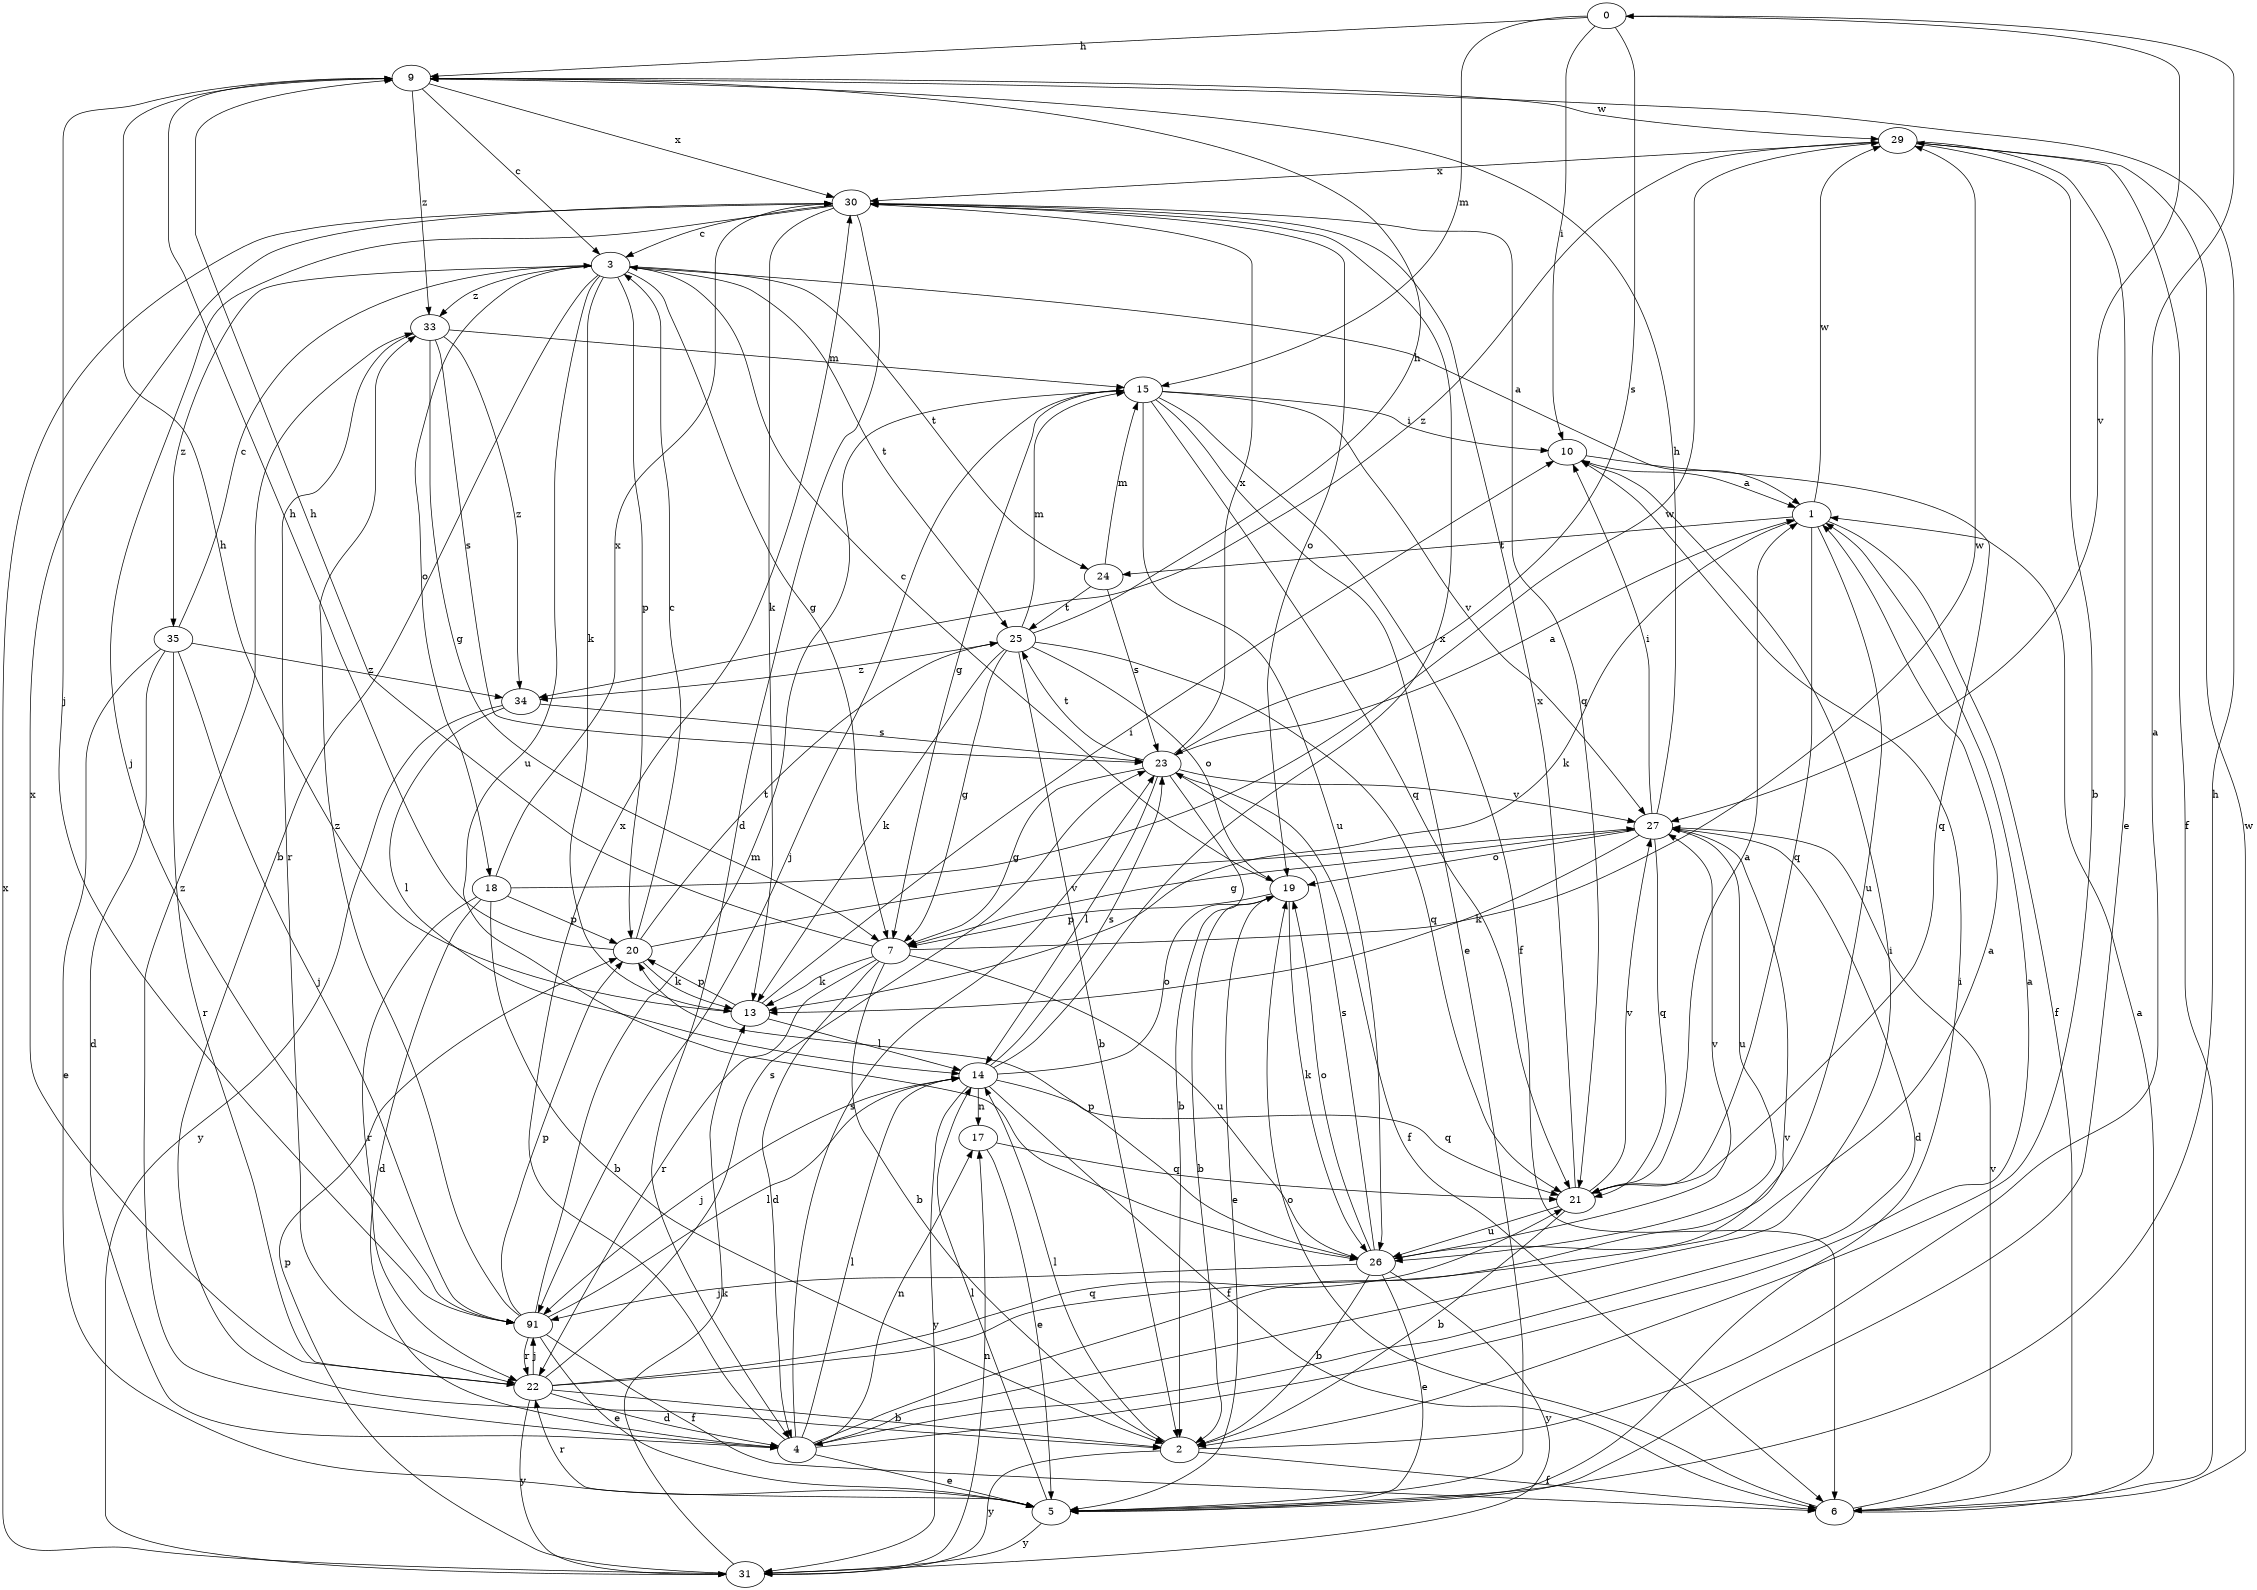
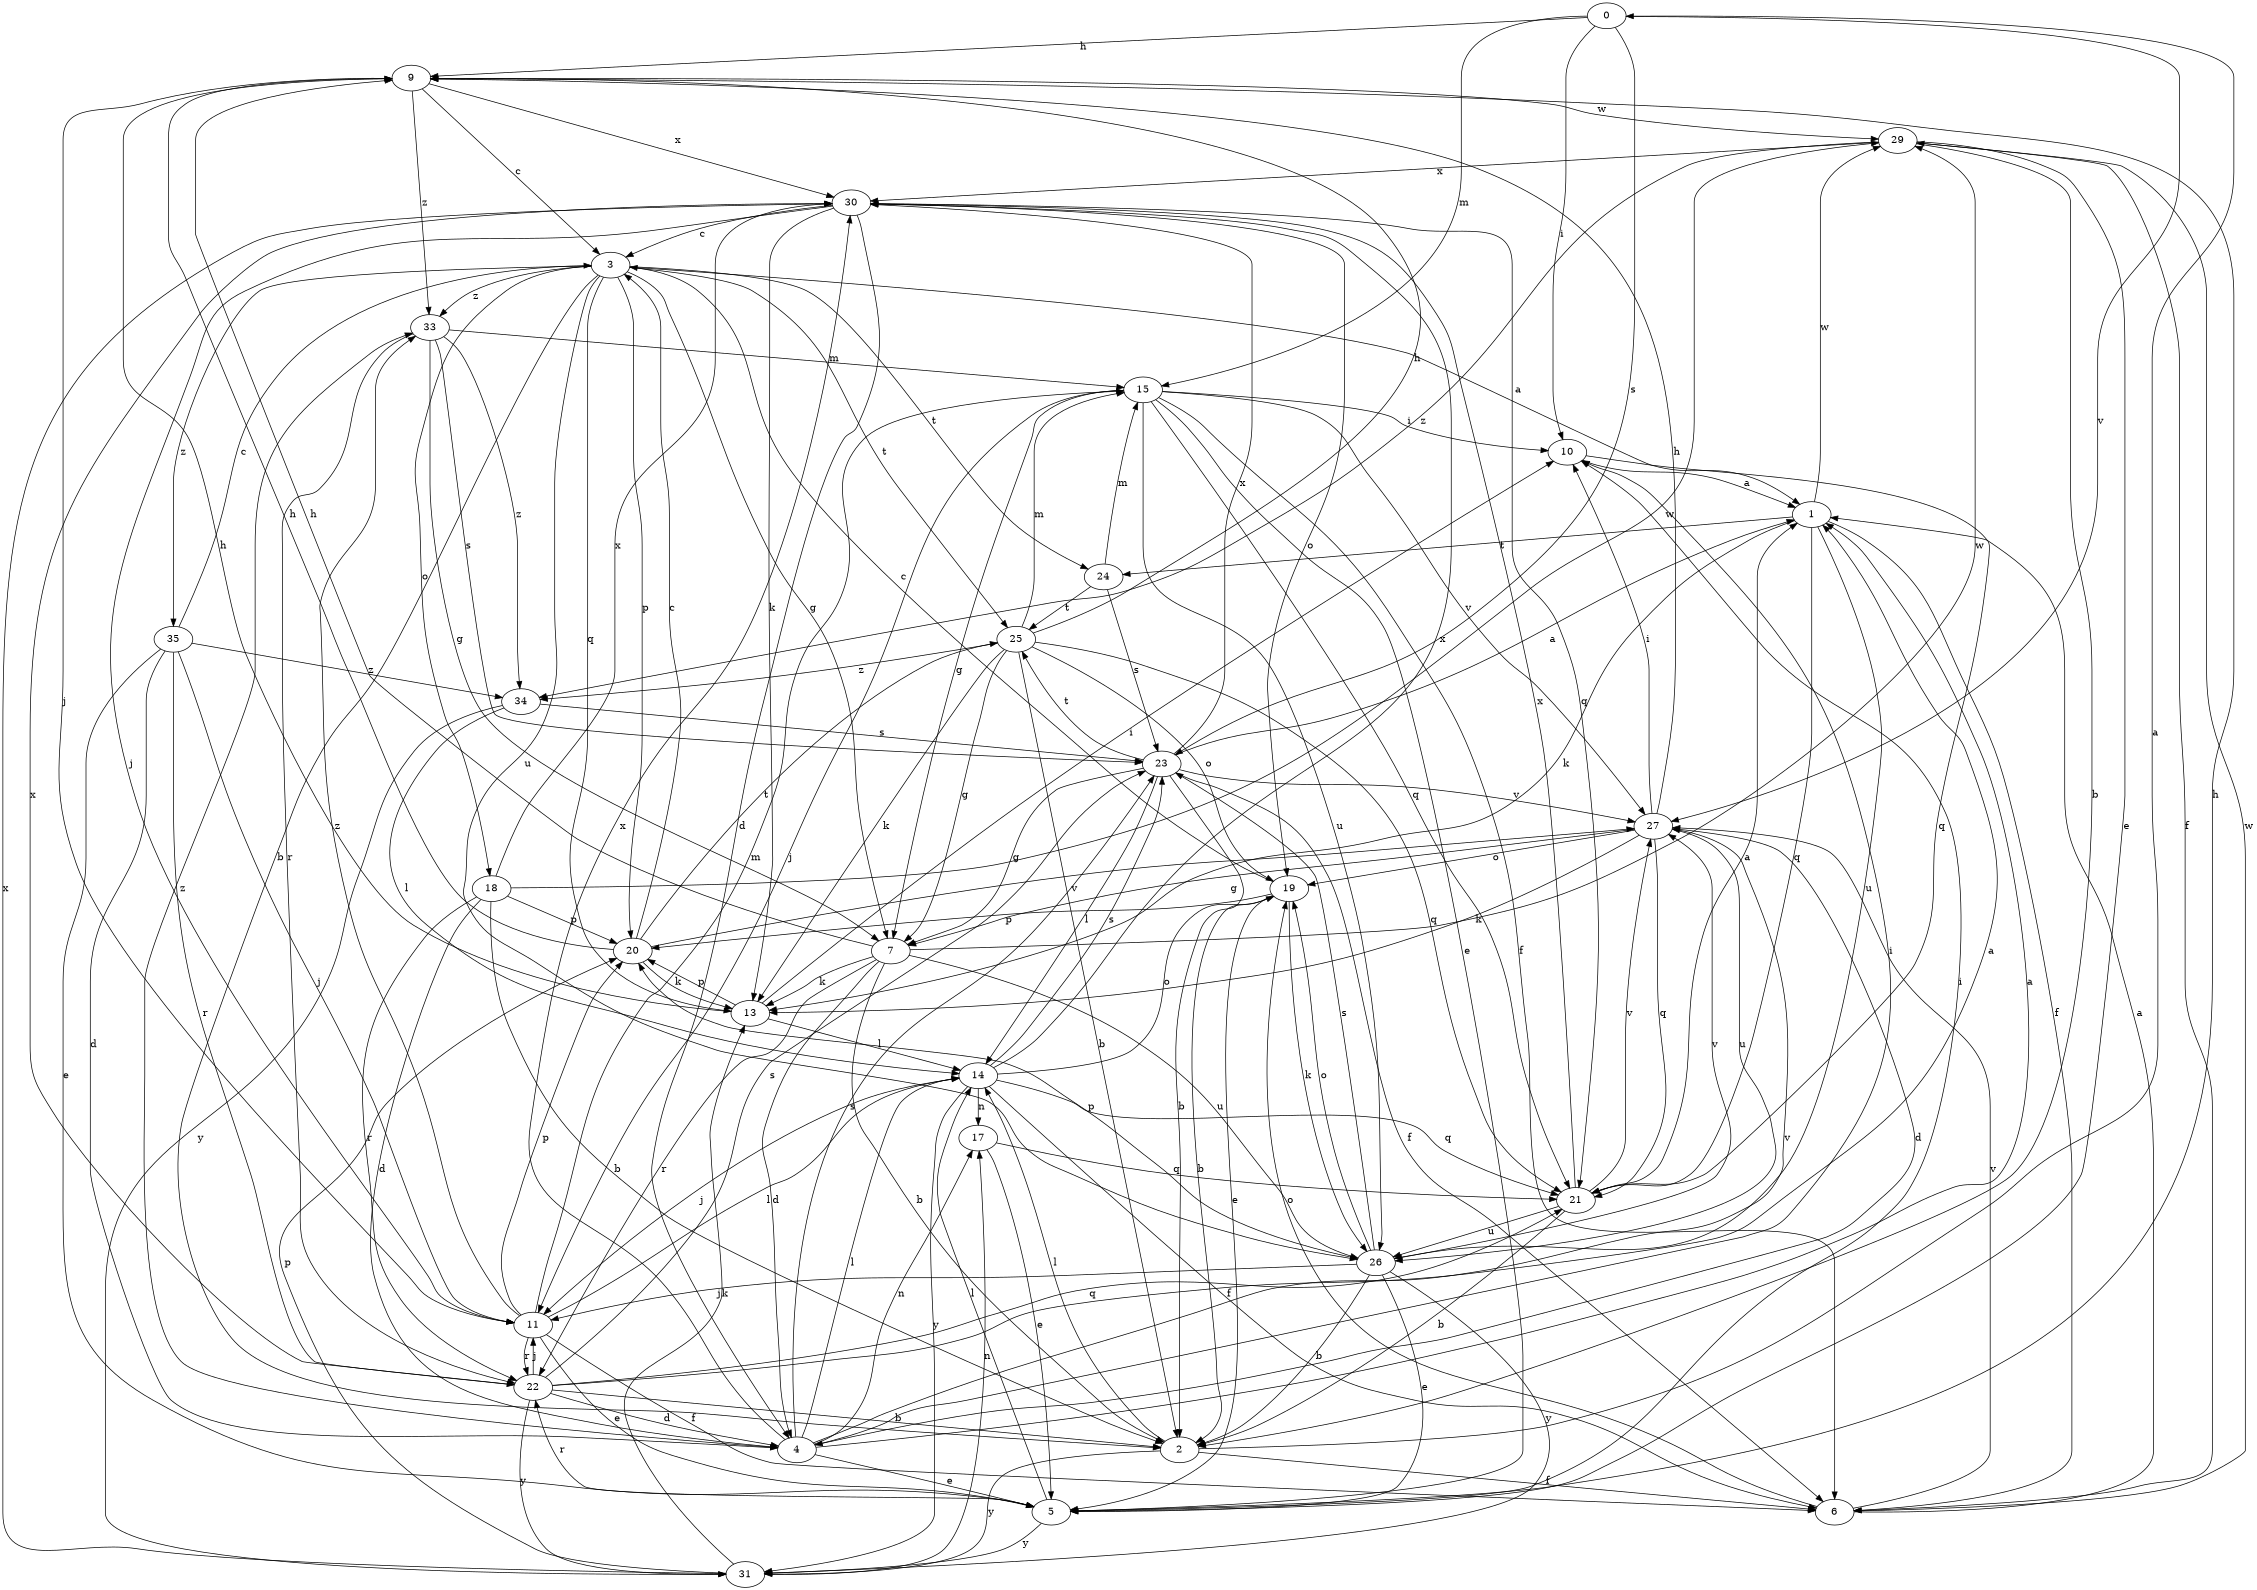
  strict digraph {
    0
    9
    10
    15
    23
    27
    29
    3
    33
    30
-   11 [label=91]
+   11
    1
    21
    6
    26
    7
    5
    2
    14
    25
    13
    4
    19
    24
    20
    31
    34
    17
    18
    n30 [label=35]
    22
    0 -> 9 [label=h]
    0 -> 10 [label=i]
    0 -> 15 [label=m]
    0 -> 23 [label=s]
    0 -> 27 [label=v]
    9 -> 29 [label=w]
    9 -> 3 [label=c]
    9 -> 33 [label=z]
    9 -> 30 [label=x]
    9 -> 11 [label=j]
    10 -> 1 [label=a]
    10 -> 21 [label=q]
    15 -> 10 [label=i]
    15 -> 27 [label=v]
    15 -> 11 [label=j]
    15 -> 21 [label=q]
    15 -> 6 [label=f]
    15 -> 26 [label=u]
    15 -> 7 [label=g]
    15 -> 5 [label=e]
    23 -> 27 [label=v]
    23 -> 30 [label=x]
    23 -> 1 [label=a]
    23 -> 6 [label=f]
    23 -> 7 [label=g]
    23 -> 2 [label=b]
    23 -> 14 [label=l]
    23 -> 25 [label=t]
    27 -> 9 [label=h]
    27 -> 10 [label=i]
    27 -> 21 [label=q]
    27 -> 26 [label=u]
    27 -> 7 [label=g]
    27 -> 13 [label=k]
    27 -> 4 [label=d]
    27 -> 19 [label=o]
    29 -> 30 [label=x]
    29 -> 6 [label=f]
    29 -> 5 [label=e]
    29 -> 2 [label=b]
    29 -> 34 [label=z]
    3 -> 33 [label=z]
    3 -> 1 [label=a]
    3 -> 26 [label=u]
    3 -> 7 [label=g]
    3 -> 2 [label=b]
    3 -> 25 [label=t]
-   3 -> 13 [label=k]
+   3 -> 13 [label=q]
    3 -> 24 [label=t]
    3 -> 20 [label=p]
    3 -> 18 [label=o]
    3 -> n30 [label=z]
    33 -> 15 [label=m]
    33 -> 23 [label=s]
    33 -> 7 [label=g]
    33 -> 34 [label=z]
    33 -> 22 [label=r]
    30 -> 3 [label=c]
    30 -> 11 [label=j]
    30 -> 21 [label=q]
    30 -> 13 [label=k]
    30 -> 4 [label=d]
    30 -> 19 [label=o]
    11 -> 15 [label=m]
    11 -> 33 [label=z]
    11 -> 6 [label=f]
    11 -> 5 [label=e]
    11 -> 14 [label=l]
    11 -> 20 [label=p]
    11 -> 22 [label=r]
    1 -> 29 [label=w]
    1 -> 21 [label=q]
    1 -> 6 [label=f]
    1 -> 26 [label=u]
    1 -> 13 [label=k]
    1 -> 24 [label=t]
    21 -> 27 [label=v]
    21 -> 30 [label=x]
    21 -> 1 [label=a]
    21 -> 26 [label=u]
    21 -> 2 [label=b]
    6 -> 27 [label=v]
    6 -> 29 [label=w]
    6 -> 1 [label=a]
    6 -> 19 [label=o]
    26 -> 23 [label=s]
    26 -> 27 [label=v]
    26 -> 11 [label=j]
    26 -> 5 [label=e]
    26 -> 2 [label=b]
    26 -> 19 [label=o]
    26 -> 20 [label=p]
    26 -> 31 [label=y]
    7 -> 9 [label=h]
    7 -> 29 [label=w]
    7 -> 26 [label=u]
    7 -> 2 [label=b]
    7 -> 13 [label=k]
    7 -> 4 [label=d]
    7 -> 22 [label=r]
    5 -> 9 [label=h]
    5 -> 10 [label=i]
    5 -> 14 [label=l]
    5 -> 31 [label=y]
    5 -> 22 [label=r]
    2 -> 0 [label=a]
    2 -> 6 [label=f]
    2 -> 14 [label=l]
    2 -> 31 [label=y]
    14 -> 23 [label=s]
    14 -> 30 [label=x]
    14 -> 11 [label=j]
    14 -> 21 [label=q]
    14 -> 6 [label=f]
    14 -> 19 [label=o]
    14 -> 31 [label=y]
    14 -> 17 [label=n]
    25 -> 9 [label=h]
    25 -> 15 [label=m]
    25 -> 21 [label=q]
    25 -> 7 [label=g]
    25 -> 2 [label=b]
    25 -> 13 [label=k]
    25 -> 19 [label=o]
    25 -> 34 [label=z]
    13 -> 9 [label=h]
    13 -> 10 [label=i]
    13 -> 14 [label=l]
    13 -> 20 [label=p]
    4 -> 10 [label=i]
    4 -> 23 [label=s]
    4 -> 27 [label=v]
    4 -> 33 [label=z]
    4 -> 30 [label=x]
    4 -> 1 [label=a]
    4 -> 5 [label=e]
    4 -> 14 [label=l]
    4 -> 17 [label=n]
    19 -> 3 [label=c]
    19 -> 26 [label=k]
    19 -> 5 [label=e]
    19 -> 2 [label=b]
-   19 -> 7 [label=p]
+   19 -> 20 [label=p]
    24 -> 15 [label=m]
    24 -> 23 [label=s]
    24 -> 25 [label=t]
    20 -> 9 [label=h]
    20 -> 27 [label=v]
    20 -> 3 [label=c]
    20 -> 25 [label=t]
    20 -> 13 [label=k]
    31 -> 30 [label=x]
    31 -> 13 [label=k]
    31 -> 20 [label=p]
    31 -> 17 [label=n]
    34 -> 23 [label=s]
    34 -> 14 [label=l]
    34 -> 31 [label=y]
    17 -> 21 [label=q]
    17 -> 5 [label=e]
    18 -> 29 [label=w]
    18 -> 30 [label=x]
    18 -> 2 [label=b]
    18 -> 4 [label=d]
    18 -> 20 [label=p]
    18 -> 22 [label=r]
    n30 -> 3 [label=c]
    n30 -> 11 [label=j]
    n30 -> 5 [label=e]
    n30 -> 4 [label=d]
    n30 -> 34 [label=z]
    n30 -> 22 [label=r]
    22 -> 23 [label=s]
    22 -> 30 [label=x]
    22 -> 11 [label=j]
    22 -> 1 [label=a]
    22 -> 21 [label=q]
    22 -> 2 [label=b]
    22 -> 4 [label=d]
    22 -> 31 [label=y]
  }
